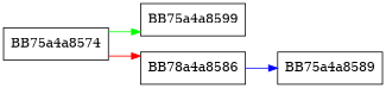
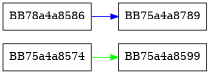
  digraph {
    rankdir=LR
    splines=ortho
    node [shape=box]
    BB75a4a8574
    BB75a4a8599
    n3 [label=BB78a4a8586]
-   BB75a4a8589
+   BB75a4a8589 [label=BB75a4a8789]
    BB75a4a8574 -> BB75a4a8599 [color=green]
-   BB75a4a8574 -> n3 [color=red]
    n3 -> BB75a4a8589 [color=blue]
  }
